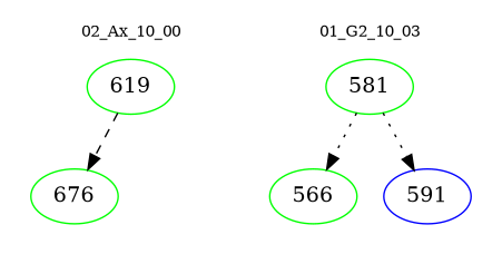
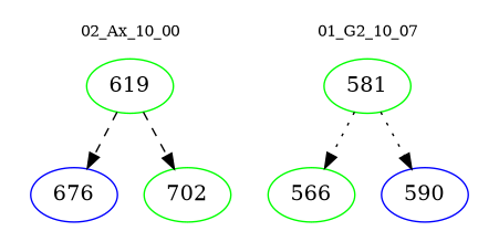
  digraph {
    node [color=green]
    edge [color=black style=dashed]
    n1 [label=619]
-   n2 [label=676]
+   n2 [color=blue label=676]
+   n3 [label=702]
    n4 [label=581]
    n5 [label=566]
-   n6 [color=blue label=591]
+   n6 [color=blue label=590]
    subgraph cluster_1 {
      color=white
      fontsize=10
      label="02_Ax_10_00"
      n1
      n2
+     n3
    }
    subgraph cluster_2 {
      color=white
      fontsize=10
-     label="01_G2_10_03"
+     label="01_G2_10_07"
      n4
      n5
      n6
    }
    n1 -> n2
+   n1 -> n3
    n4 -> n5 [style=dotted]
    n4 -> n6 [style=dotted]
  }
